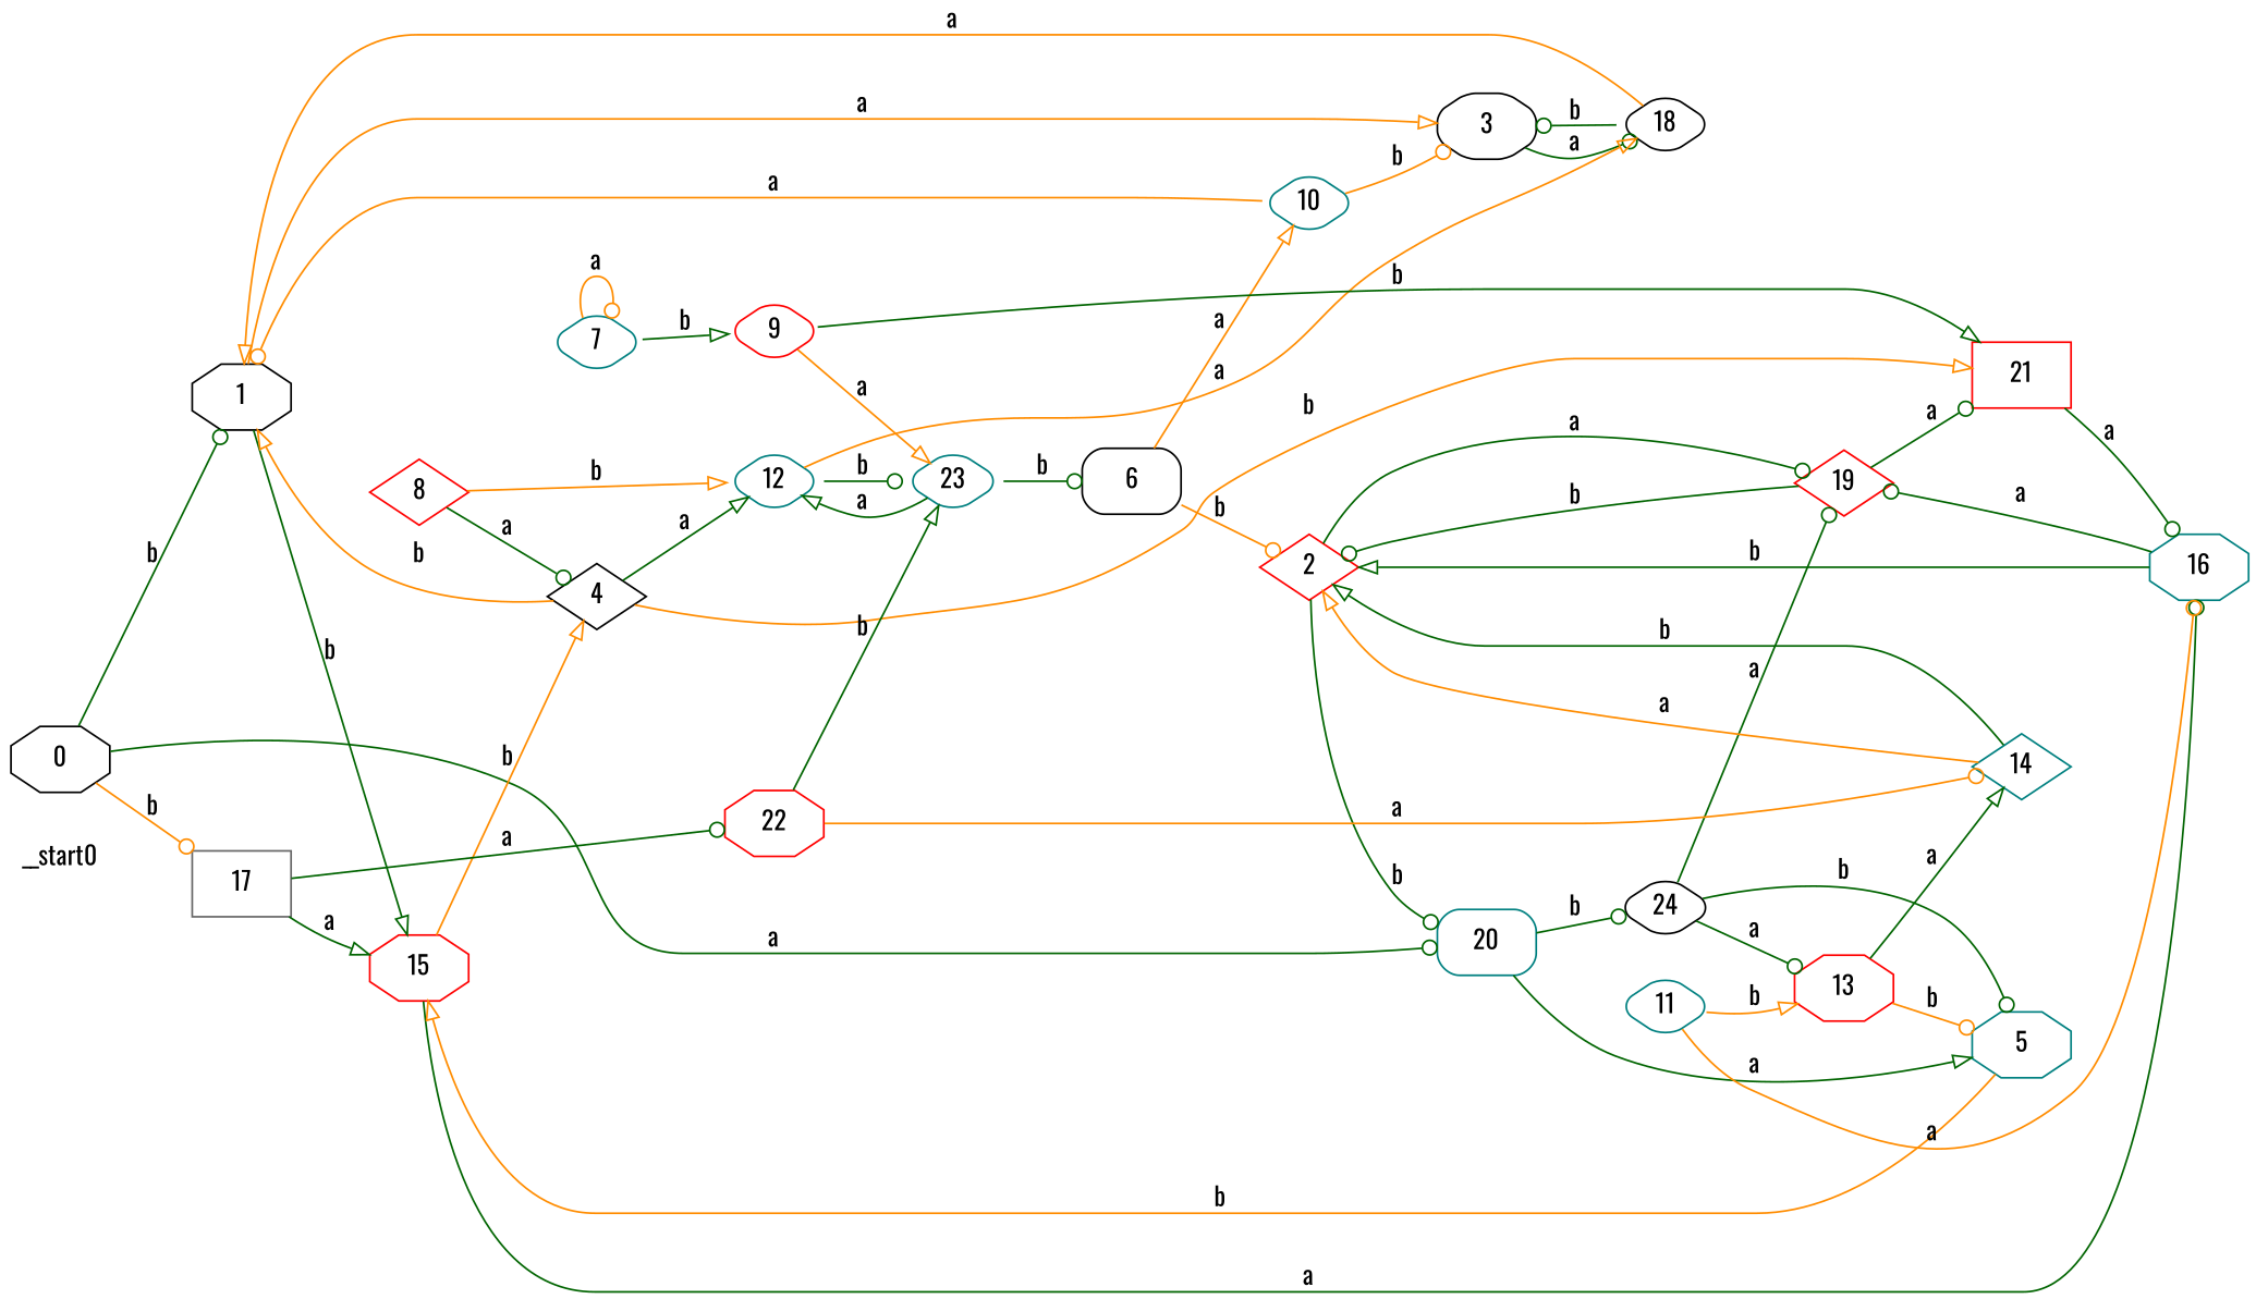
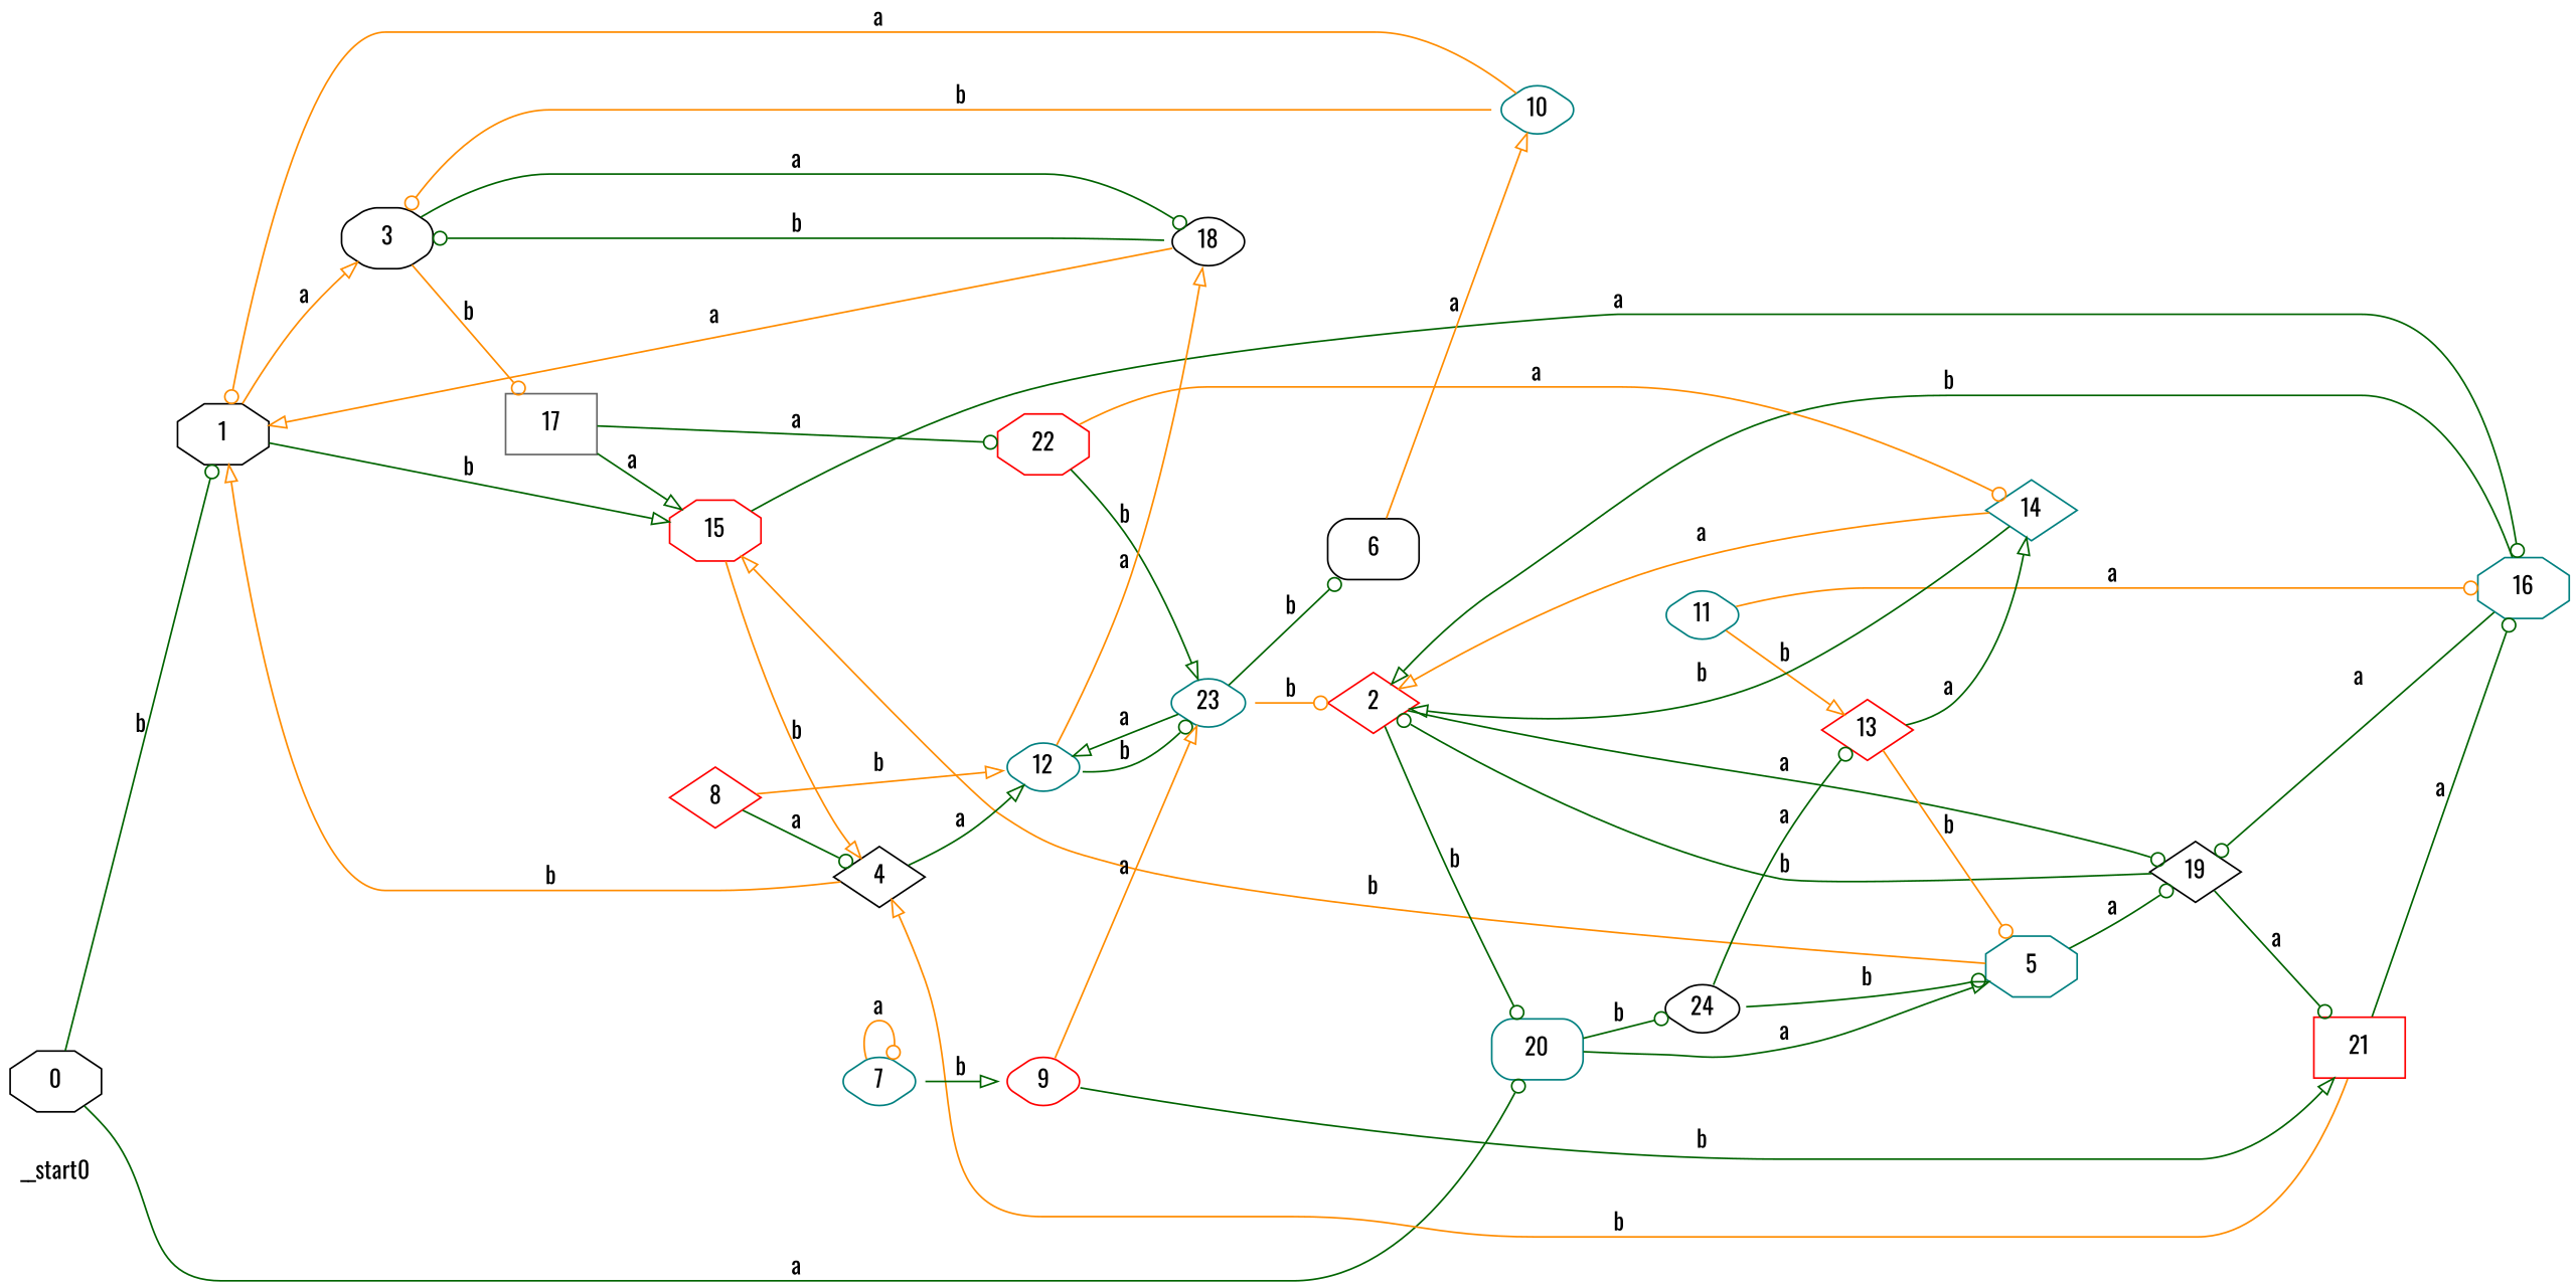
  digraph {
    fontname=Oswald
    rankdir=LR
    node [color=red fontname=Oswald shape=diamond fillcolor=white style=filled]
    edge [arrowhead=odot color=darkgreen fontname=Oswald]
    __start0 [shape=none fillcolor="" style=""]
    n2 [color=black label=0 shape=octagon]
    n3 [color=black label=1 shape=octagon]
    n4 [color=teal label=20 shape=box style="rounded,filled"]
    n5 [color=black label=3 shape=octagon style="rounded,filled"]
    n6 [label=15 shape=octagon]
    n7 [color=teal label=5 shape=octagon]
    n8 [color=black label=24 style="rounded,filled"]
    n9 [color=gray40 label=17 shape=box]
    n10 [color=black label=18 style="rounded,filled"]
    n11 [color=black label=4]
    n12 [color=teal label=16 shape=octagon]
    n13 [label=2]
-   n14 [label=19]
+   n14 [color=black label=19]
    n15 [label=21 shape=box]
    n16 [label=22 shape=octagon]
    n17 [color=teal label=12 style="rounded,filled"]
    n18 [color=teal label=23 style="rounded,filled"]
    n19 [color=black label=6 shape=box style="rounded,filled"]
    n20 [color=teal label=10 style="rounded,filled"]
    n21 [color=teal label=7 style="rounded,filled"]
    n22 [label=9 style="rounded,filled"]
    n23 [label=8]
    n24 [color=teal label=11 style="rounded,filled"]
-   n25 [label=13 shape=octagon]
+   n25 [label=13]
    n26 [color=teal label=14]
    n2 -> n3 [label=b]
    n2 -> n4 [label=a]
    n3 -> n5 [arrowhead=onormal color=darkorange label=a]
    n3 -> n6 [arrowhead=onormal label=b]
    n4 -> n7 [arrowhead=onormal label=a]
    n4 -> n8 [label=b]
-   n2 -> n9 [color=darkorange label=b]
+   n5 -> n9 [color=darkorange label=b]
    n5 -> n10 [label=a]
    n6 -> n11 [arrowhead=onormal color=darkorange label=b]
    n6 -> n12 [label=a]
    n7 -> n6 [arrowhead=onormal color=darkorange label=b]
-   n8 -> n14 [label=a]
+   n7 -> n14 [label=a]
    n8 -> n7 [label=b]
    n8 -> n25 [label=a]
    n9 -> n6 [arrowhead=onormal label=a]
    n9 -> n16 [label=a]
    n10 -> n3 [arrowhead=onormal color=darkorange label=a]
    n10 -> n5 [label=b]
    n11 -> n3 [arrowhead=onormal color=darkorange label=b]
    n11 -> n17 [arrowhead=onormal label=a]
    n12 -> n13 [arrowhead=onormal label=b]
    n12 -> n14 [label=a]
    n13 -> n4 [label=b]
    n13 -> n14 [label=a]
    n14 -> n13 [label=b]
    n14 -> n15 [label=a]
-   n11 -> n15 [arrowhead=onormal color=darkorange label=b]
+   n15 -> n11 [arrowhead=onormal color=darkorange label=b]
    n15 -> n12 [label=a]
    n16 -> n18 [arrowhead=onormal label=b]
    n16 -> n26 [color=darkorange label=a]
    n17 -> n10 [arrowhead=onormal color=darkorange label=a]
    n17 -> n18 [label=b]
    n18 -> n17 [arrowhead=onormal label=a]
    n18 -> n19 [label=b]
-   n19 -> n13 [color=darkorange label=b]
+   n18 -> n13 [color=darkorange label=b]
    n19 -> n20 [arrowhead=onormal color=darkorange label=a]
    n20 -> n3 [color=darkorange label=a]
    n20 -> n5 [color=darkorange label=b]
    n21 -> n21 [color=darkorange label=a]
    n21 -> n22 [arrowhead=onormal label=b]
    n22 -> n15 [arrowhead=onormal label=b]
    n22 -> n18 [arrowhead=onormal color=darkorange label=a]
    n23 -> n11 [label=a]
    n23 -> n17 [arrowhead=onormal color=darkorange label=b]
    n24 -> n12 [color=darkorange label=a]
    n24 -> n25 [arrowhead=onormal color=darkorange label=b]
    n25 -> n7 [color=darkorange label=b]
    n25 -> n26 [arrowhead=onormal label=a]
    n26 -> n13 [arrowhead=onormal color=darkorange label=a]
    n26 -> n13 [arrowhead=onormal label=b]
  }
